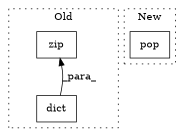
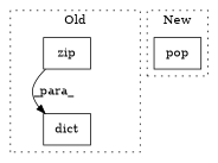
  digraph {
    node [a=32 l="4,1" shape=box]
    n1 [label=zip s="14046,14099"]
    n2 [l="5,1" label=dict s="14041,14100"]
    n3 [label=pop s="14106,14117"]
    subgraph cluster_1 {
      label=Old
      style=dotted
      n1
      n2
    }
    subgraph cluster_2 {
      label=New
      style=dotted
      n3
    }
-   n2 -> n1 [label=_para_]
+   n1 -> n2 [label=_para_]
  }
